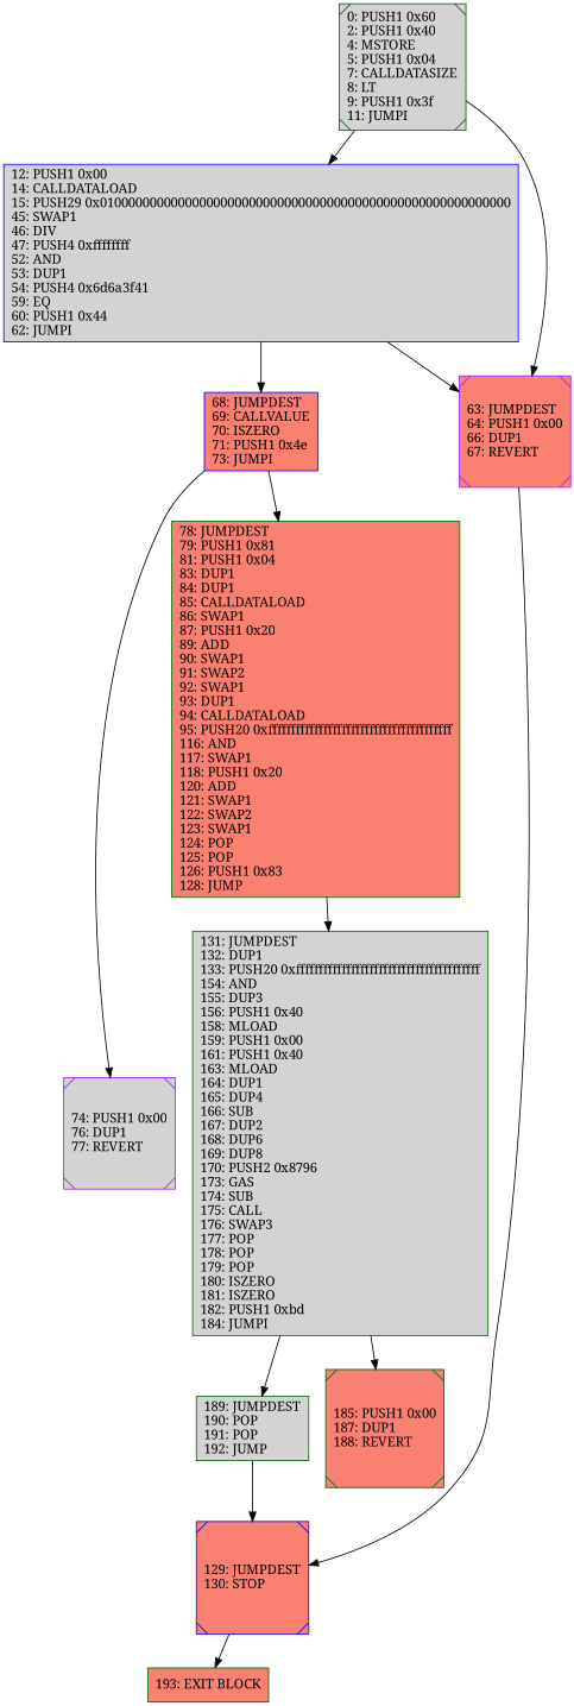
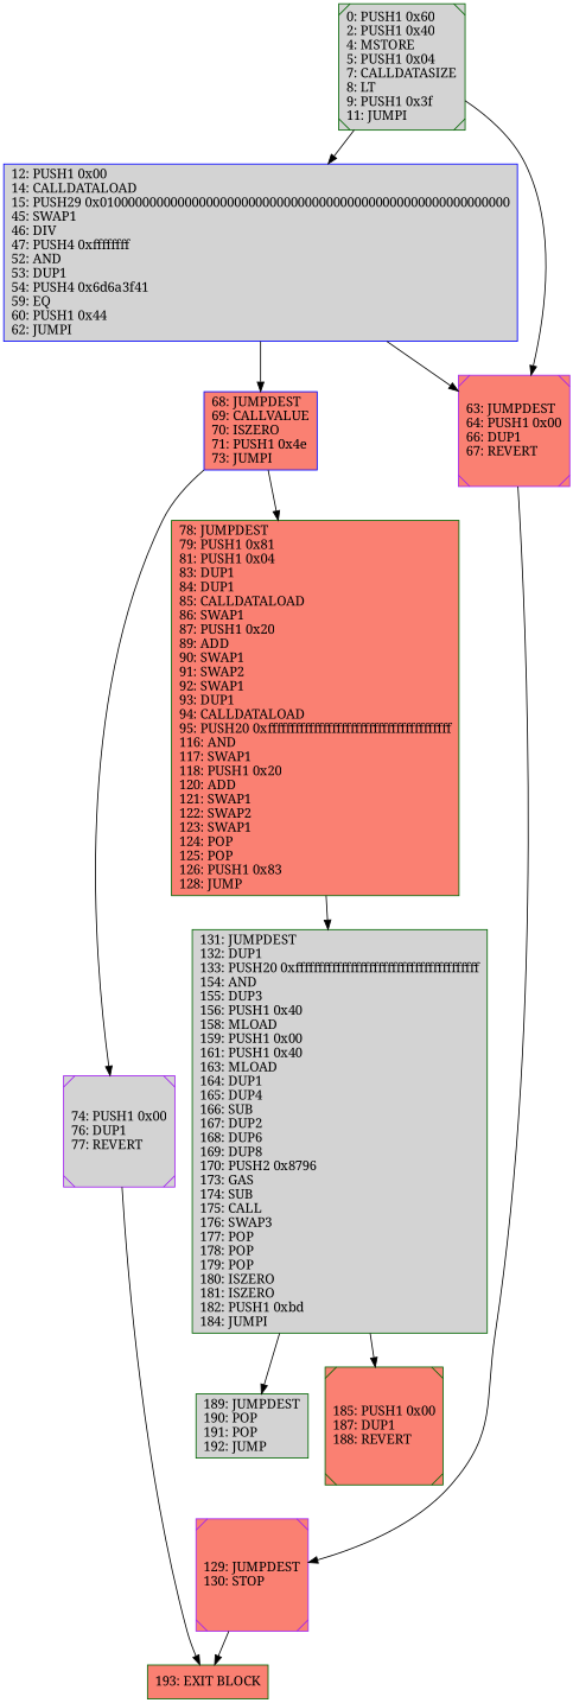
  digraph {
    fontname="Noto Serif"
    rankdir=UD
    node [color=darkgreen fillcolor=salmon fontcolor=black fontname="Noto Serif" shape=box style=filled]
    edge [fontname="Noto Serif"]
    n1 [label="193: EXIT BLOCK\l"]
-   n2 [color=blue label="129: JUMPDEST\l130: STOP\l" shape=Msquare]
+   n2 [color=purple label="129: JUMPDEST\l130: STOP\l" shape=Msquare]
    n3 [fillcolor=lightgrey label="131: JUMPDEST\l132: DUP1\l133: PUSH20 0xffffffffffffffffffffffffffffffffffffffff\l154: AND\l155: DUP3\l156: PUSH1 0x40\l158: MLOAD\l159: PUSH1 0x00\l161: PUSH1 0x40\l163: MLOAD\l164: DUP1\l165: DUP4\l166: SUB\l167: DUP2\l168: DUP6\l169: DUP8\l170: PUSH2 0x8796\l173: GAS\l174: SUB\l175: CALL\l176: SWAP3\l177: POP\l178: POP\l179: POP\l180: ISZERO\l181: ISZERO\l182: PUSH1 0xbd\l184: JUMPI\l"]
    n4 [fillcolor=lightgrey label="189: JUMPDEST\l190: POP\l191: POP\l192: JUMP\l"]
    n5 [label="185: PUSH1 0x00\l187: DUP1\l188: REVERT\l" shape=Msquare]
    n6 [color=blue fillcolor=lightgrey label="12: PUSH1 0x00\l14: CALLDATALOAD\l15: PUSH29 0x0100000000000000000000000000000000000000000000000000000000\l45: SWAP1\l46: DIV\l47: PUSH4 0xffffffff\l52: AND\l53: DUP1\l54: PUSH4 0x6d6a3f41\l59: EQ\l60: PUSH1 0x44\l62: JUMPI\l"]
    n7 [color=blue label="68: JUMPDEST\l69: CALLVALUE\l70: ISZERO\l71: PUSH1 0x4e\l73: JUMPI\l"]
    n8 [color=purple label="63: JUMPDEST\l64: PUSH1 0x00\l66: DUP1\l67: REVERT\l" shape=Msquare]
    n9 [color=purple fillcolor=lightgrey label="74: PUSH1 0x00\l76: DUP1\l77: REVERT\l" shape=Msquare]
    n10 [label="78: JUMPDEST\l79: PUSH1 0x81\l81: PUSH1 0x04\l83: DUP1\l84: DUP1\l85: CALLDATALOAD\l86: SWAP1\l87: PUSH1 0x20\l89: ADD\l90: SWAP1\l91: SWAP2\l92: SWAP1\l93: DUP1\l94: CALLDATALOAD\l95: PUSH20 0xffffffffffffffffffffffffffffffffffffffff\l116: AND\l117: SWAP1\l118: PUSH1 0x20\l120: ADD\l121: SWAP1\l122: SWAP2\l123: SWAP1\l124: POP\l125: POP\l126: PUSH1 0x83\l128: JUMP\l"]
    n11 [fillcolor=lightgrey label="0: PUSH1 0x60\l2: PUSH1 0x40\l4: MSTORE\l5: PUSH1 0x04\l7: CALLDATASIZE\l8: LT\l9: PUSH1 0x3f\l11: JUMPI\l" shape=Msquare]
    n2 -> n1
    n3 -> n4
    n3 -> n5
-   n4 -> n2
    n6 -> n7
    n6 -> n8
    n7 -> n9
    n7 -> n10
    n8 -> n2
+   n9 -> n1
    n10 -> n3
    n11 -> n6
    n11 -> n8
  }
